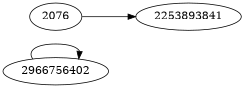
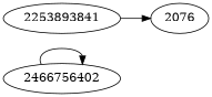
  digraph {
    rankdir=LR
-   2466756402 [label=2966756402]
+   2466756402
    2076
    2253893841
    2466756402 -> 2466756402
-   2076 -> 2253893841
+   2253893841 -> 2076
  }
